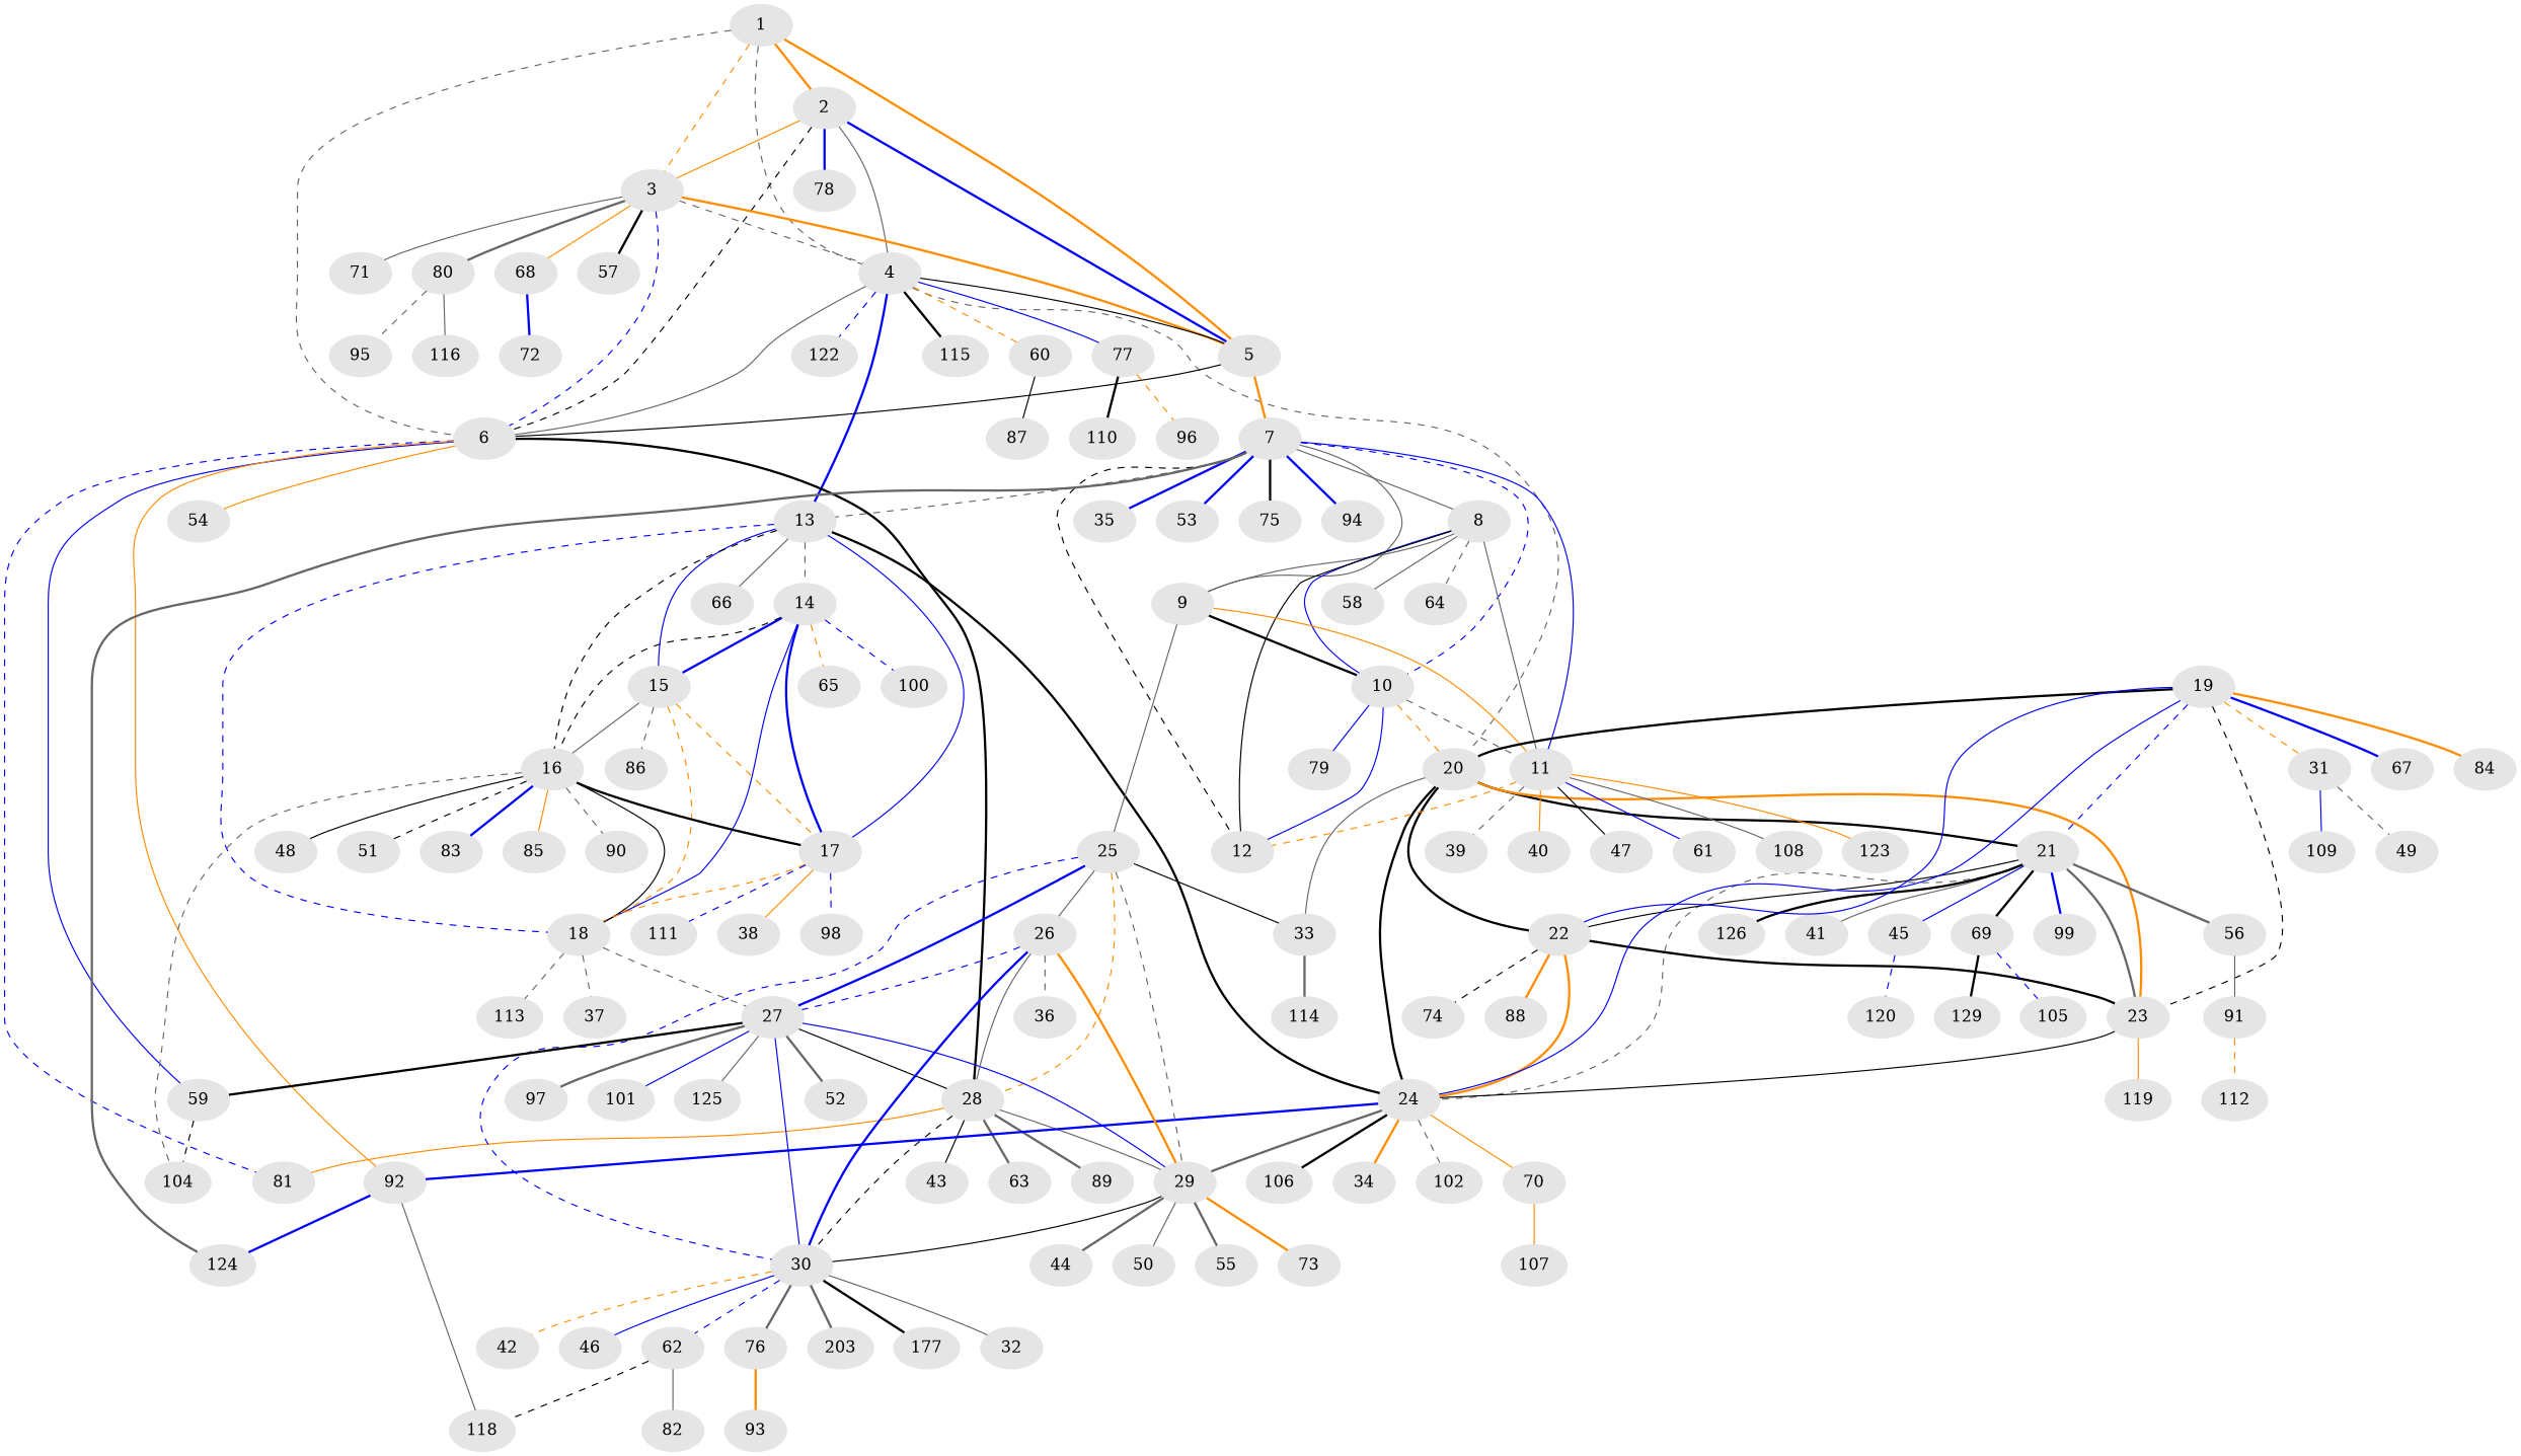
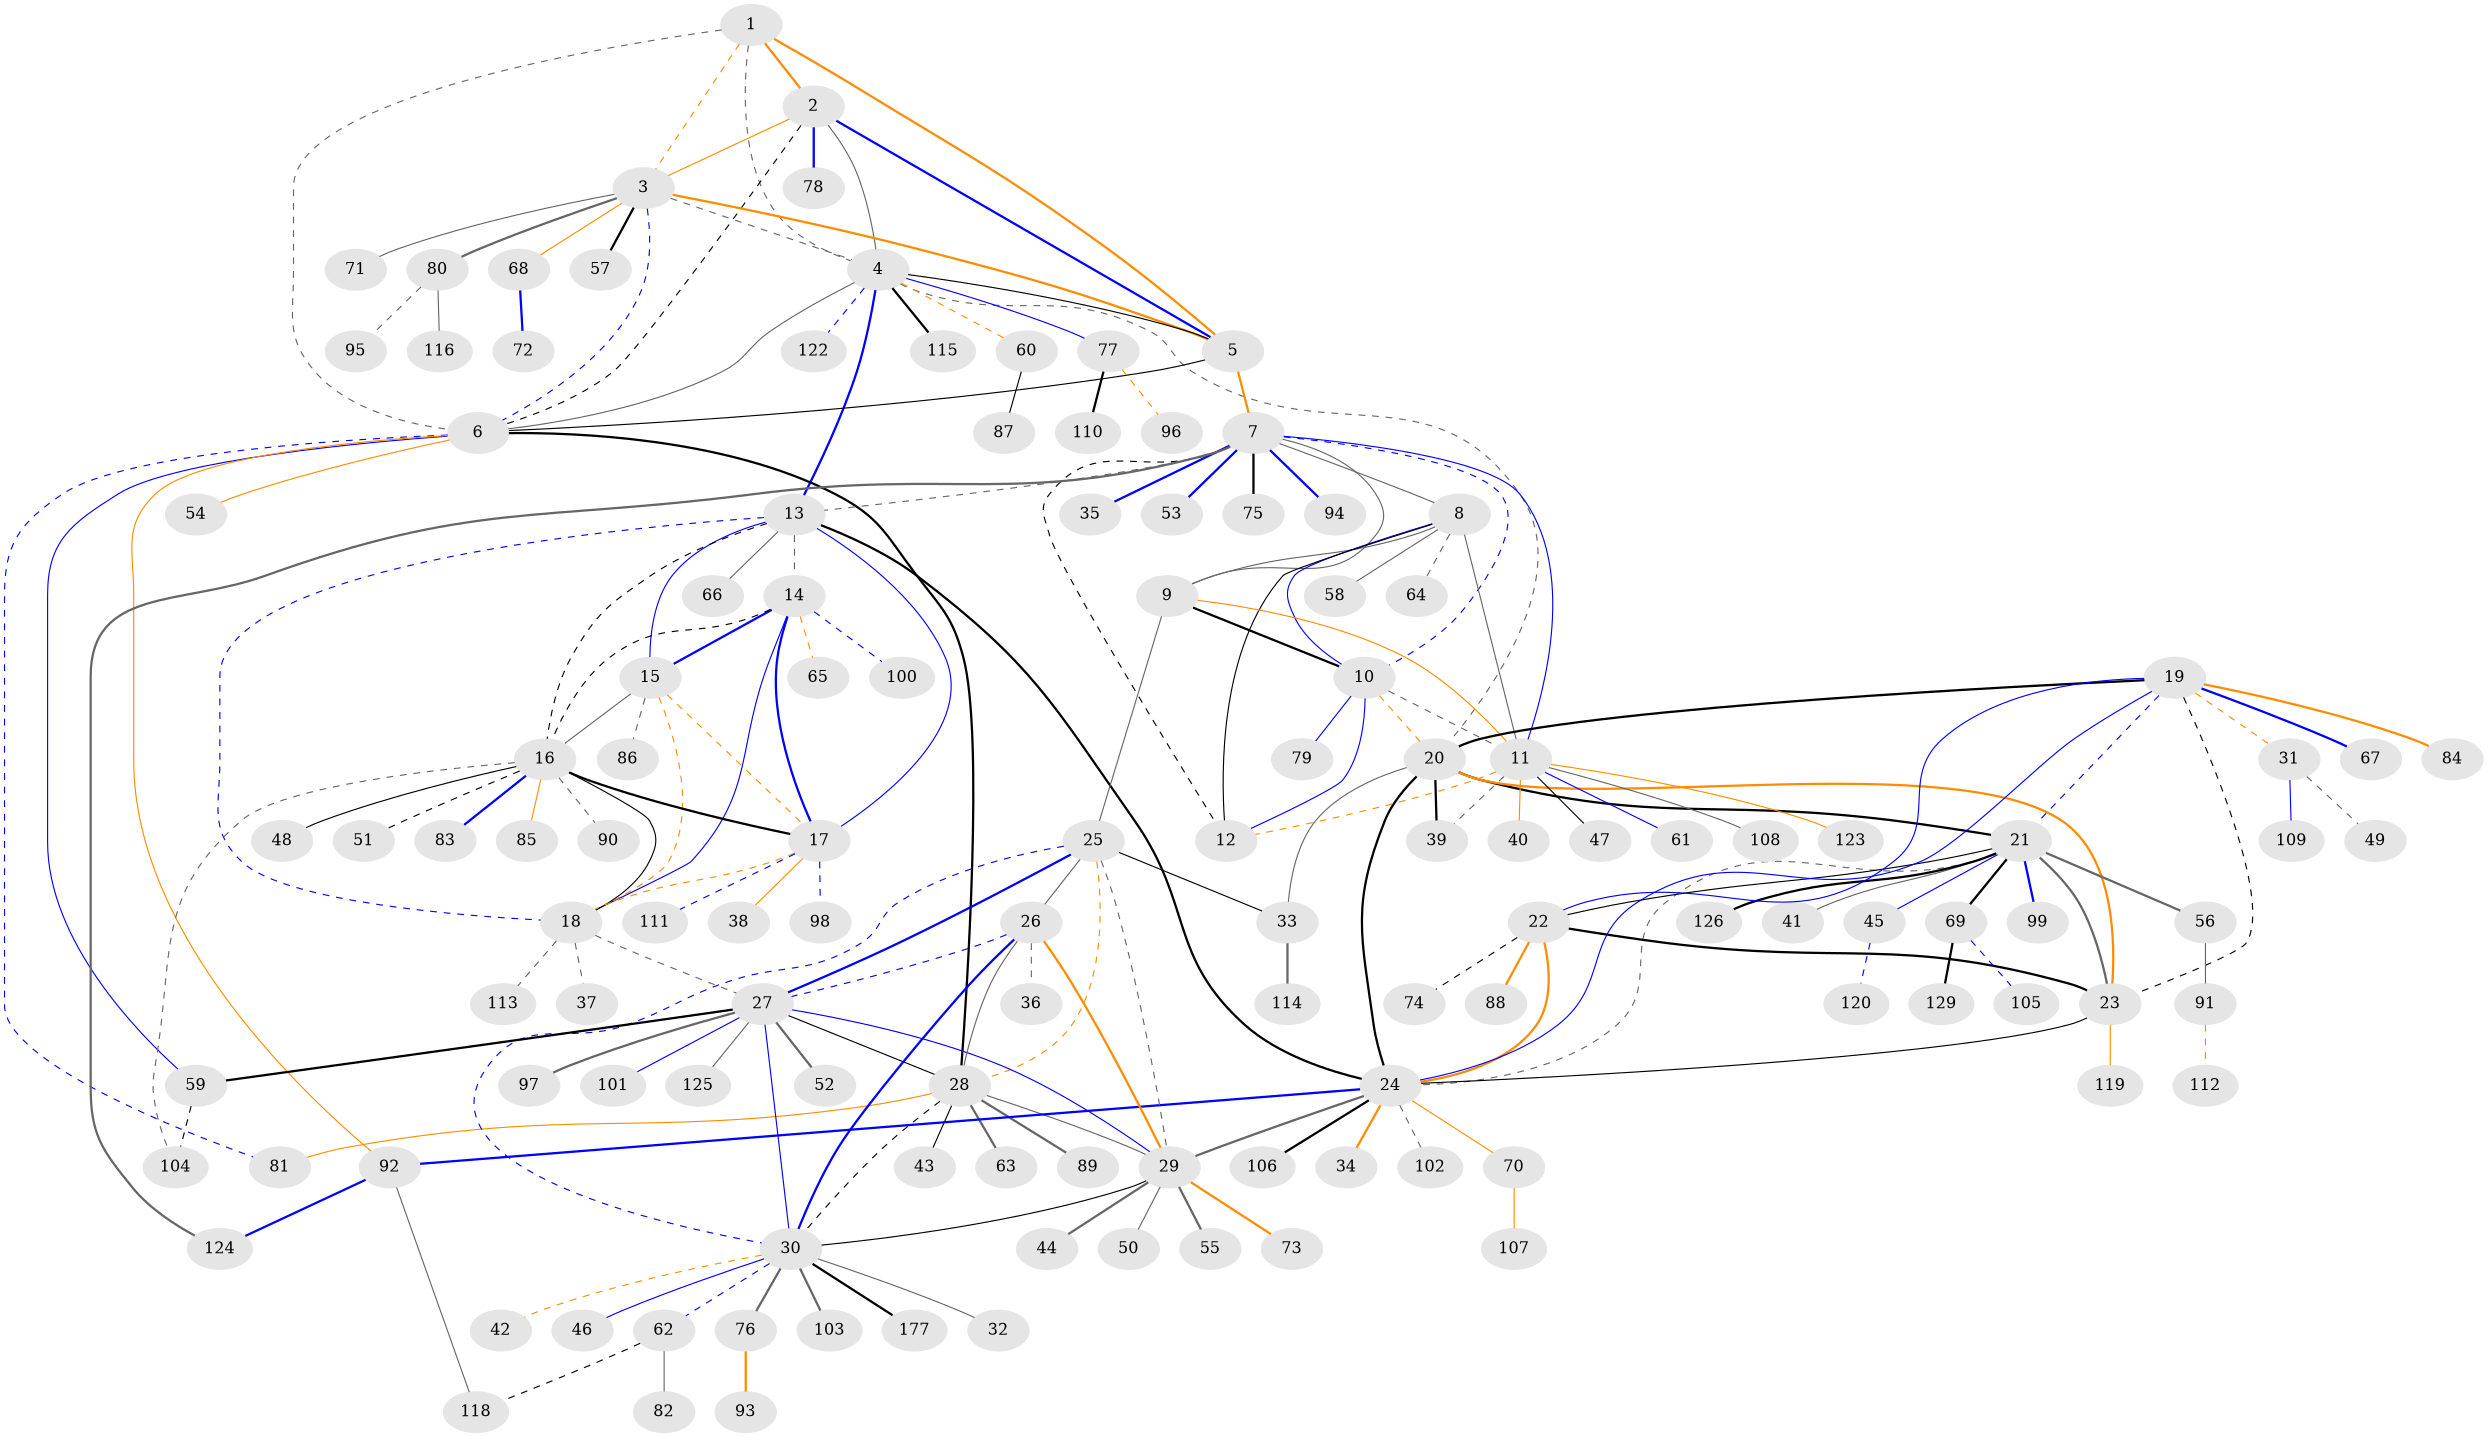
  graph {
    node [color=gray90 style=filled]
    edge [color=gray40 style=solid]
    1
    2
    3
    4
    5
    6
    78
    57
    68
    71
    80
    13
    20
    60
    77
    115
    122
    7
    28
    54
    59
    81
    92
    72
    95
    116
    14
    15
    16
    17
    18
    24
    66
    21
    22
    23
    33
    87
    96
    110
    8
    9
    10
    11
    12
    35
    53
    75
    94
    124
    29
    30
    43
    63
    89
    104
    118
    58
    64
    25
    79
    39
    40
    47
    61
    108
    123
    27
    26
    65
    100
    86
    48
    51
    83
    85
    90
    38
    98
    111
    37
    113
    34
    70
    102
    106
    52
    97
    101
    125
    19
    31
    67
    84
    41
    45
    56
    69
    99
    126
    74
    88
    119
    49
    109
    114
    120
    91
    105
    n110 [label=129]
    44
    50
    55
    73
    107
    36
    32
    42
    46
    62
    76
-   103 [label=203]
+   103
    n123 [label=177]
    82
    93
    112
    1 -- 2 [color=darkorange style=bold]
    1 -- 3 [color=darkorange style=dashed]
    1 -- 4 [style=dashed]
    1 -- 5 [color=darkorange style=bold]
    1 -- 6 [style=dashed]
    2 -- 3 [color=darkorange]
    2 -- 4
    2 -- 5 [color=blue style=bold]
    2 -- 6 [color=black style=dashed]
    2 -- 78 [color=blue style=bold]
    3 -- 4 [style=dashed]
    3 -- 5 [color=darkorange style=bold]
    3 -- 6 [color=blue style=dashed]
    3 -- 57 [color=black style=bold]
    3 -- 68 [color=darkorange]
    3 -- 71
    3 -- 80 [style=bold]
    4 -- 5 [color=black]
    4 -- 6
    4 -- 13 [color=blue style=bold]
    4 -- 20 [style=dashed]
    4 -- 60 [color=darkorange style=dashed]
    4 -- 77 [color=blue]
    4 -- 115 [color=black style=bold]
    4 -- 122 [color=blue style=dashed]
    5 -- 6 [color=black]
    5 -- 7 [color=darkorange style=bold]
    6 -- 28 [color=black style=bold]
    6 -- 54 [color=darkorange]
    6 -- 59 [color=blue]
    6 -- 81 [color=blue style=dashed]
    6 -- 92 [color=darkorange]
    68 -- 72 [color=blue style=bold]
    80 -- 95 [style=dashed]
    80 -- 116
    13 -- 14 [style=dashed]
    13 -- 15 [color=blue]
    13 -- 16 [color=black style=dashed]
    13 -- 17 [color=blue]
    13 -- 18 [color=blue style=dashed]
    13 -- 24 [color=black style=bold]
    13 -- 66
    20 -- 24 [color=black style=bold]
    20 -- 21 [color=black style=bold]
-   20 -- 22 [color=black style=bold]
+   20 -- 39 [color=black style=bold]
    20 -- 23 [color=darkorange style=bold]
    20 -- 33
    60 -- 87 [color=black]
    77 -- 96 [color=darkorange style=dashed]
    77 -- 110 [color=black style=bold]
    7 -- 13 [style=dashed]
    7 -- 8
    7 -- 9
    7 -- 10 [color=blue style=dashed]
    7 -- 11 [color=blue]
    7 -- 12 [color=black style=dashed]
    7 -- 35 [color=blue style=bold]
    7 -- 53 [color=blue style=bold]
    7 -- 75 [color=black style=bold]
    7 -- 94 [color=blue style=bold]
    7 -- 124 [style=bold]
    28 -- 81 [color=darkorange]
    28 -- 29
    28 -- 30 [color=black style=dashed]
    28 -- 43 [color=black]
    28 -- 63 [style=bold]
    28 -- 89 [style=bold]
    59 -- 104 [color=black style=dashed]
    92 -- 124 [color=blue style=bold]
    92 -- 118
    14 -- 15 [color=blue style=bold]
    14 -- 16 [color=black style=dashed]
    14 -- 17 [color=blue style=bold]
    14 -- 18 [color=blue]
    14 -- 65 [color=darkorange style=dashed]
    14 -- 100 [color=blue style=dashed]
    15 -- 16
    15 -- 17 [color=darkorange style=dashed]
    15 -- 18 [color=darkorange style=dashed]
    15 -- 86 [style=dashed]
    16 -- 17 [color=black style=bold]
    16 -- 18 [color=black]
    16 -- 104 [style=dashed]
    16 -- 48 [color=black]
    16 -- 51 [color=black style=dashed]
    16 -- 83 [color=blue style=bold]
    16 -- 85 [color=darkorange]
    16 -- 90 [style=dashed]
    17 -- 18 [color=darkorange style=dashed]
    17 -- 38 [color=darkorange]
    17 -- 98 [color=blue style=dashed]
    17 -- 111 [color=blue style=dashed]
    18 -- 27 [style=dashed]
    18 -- 37 [style=dashed]
    18 -- 113 [style=dashed]
    24 -- 92 [color=blue style=bold]
    24 -- 29 [style=bold]
    24 -- 34 [color=darkorange style=bold]
    24 -- 70 [color=darkorange]
    24 -- 102 [style=dashed]
    24 -- 106 [color=black style=bold]
    21 -- 24 [style=dashed]
    21 -- 22 [color=black]
    21 -- 23 [style=bold]
    21 -- 41
    21 -- 45 [color=blue]
    21 -- 56 [style=bold]
    21 -- 69 [color=black style=bold]
    21 -- 99 [color=blue style=bold]
    21 -- 126 [color=black style=bold]
    22 -- 24 [color=darkorange style=bold]
    22 -- 23 [color=black style=bold]
    22 -- 74 [color=black style=dashed]
    22 -- 88 [color=darkorange style=bold]
    23 -- 24 [color=black]
    23 -- 119 [color=darkorange]
    33 -- 114 [style=bold]
    8 -- 9
    8 -- 10 [color=blue]
    8 -- 11
    8 -- 12 [color=black]
    8 -- 58
    8 -- 64 [style=dashed]
    9 -- 10 [color=black style=bold]
    9 -- 11 [color=darkorange]
    9 -- 25
    10 -- 20 [color=darkorange style=dashed]
    10 -- 11 [style=dashed]
    10 -- 12 [color=blue]
    10 -- 79 [color=blue]
    11 -- 12 [color=darkorange style=dashed]
    11 -- 39 [style=dashed]
    11 -- 40 [color=darkorange]
    11 -- 47 [color=black]
    11 -- 61 [color=blue]
    11 -- 108
    11 -- 123 [color=darkorange]
    29 -- 30 [color=black]
    29 -- 44 [style=bold]
    29 -- 50
    29 -- 55 [style=bold]
    29 -- 73 [color=darkorange style=bold]
    30 -- 32
    30 -- 42 [color=darkorange style=dashed]
    30 -- 46 [color=blue]
    30 -- 62 [color=blue style=dashed]
    30 -- 76 [style=bold]
    30 -- 103 [style=bold]
    30 -- n123 [color=black style=bold]
    25 -- 28 [color=darkorange style=dashed]
    25 -- 33 [color=black]
    25 -- 29 [style=dashed]
    25 -- 30 [color=blue style=dashed]
    25 -- 27 [color=blue style=bold]
    25 -- 26
    27 -- 28 [color=black]
    27 -- 59 [color=black style=bold]
    27 -- 29 [color=blue]
    27 -- 30 [color=blue]
    27 -- 52 [style=bold]
    27 -- 97 [style=bold]
    27 -- 101 [color=blue]
    27 -- 125
    26 -- 28
    26 -- 29 [color=darkorange style=bold]
    26 -- 30 [color=blue style=bold]
    26 -- 27 [color=blue style=dashed]
    26 -- 36 [style=dashed]
    70 -- 107 [color=darkorange]
    19 -- 20 [color=black style=bold]
    19 -- 24 [color=blue]
    19 -- 21 [color=blue style=dashed]
    19 -- 22 [color=blue]
    19 -- 23 [color=black style=dashed]
    19 -- 31 [color=darkorange style=dashed]
    19 -- 67 [color=blue style=bold]
    19 -- 84 [color=darkorange style=bold]
    31 -- 49 [style=dashed]
    31 -- 109 [color=blue]
    45 -- 120 [color=blue style=dashed]
    56 -- 91
    69 -- 105 [color=blue style=dashed]
    69 -- n110 [color=black style=bold]
    91 -- 112 [color=darkorange style=dashed]
    62 -- 118 [color=black style=dashed]
    62 -- 82
    76 -- 93 [color=darkorange style=bold]
  }
